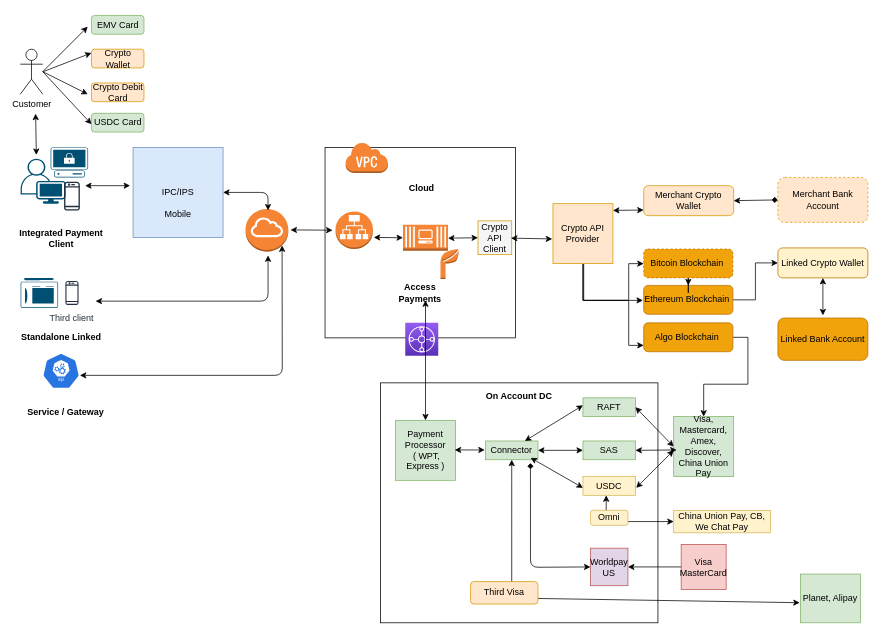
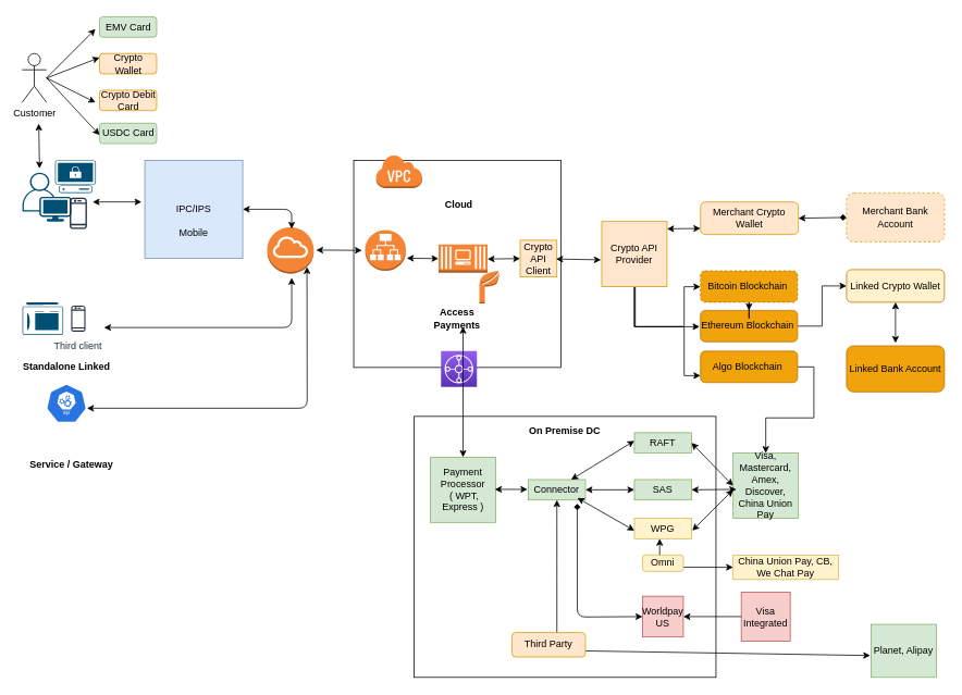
  <mxCell id="0" />
  <mxCell id="1" parent="0" />
  <mxCell id="2" value="" style="rounded=0;whiteSpace=wrap;html=1;fillColor=none;" vertex="1" parent="1"><mxGeometry x="507" y="510" width="370" height="320" as="geometry" /></mxCell>
  <mxCell id="3" value="&lt;br&gt;&lt;br&gt;IPC/IPS&lt;br&gt;&lt;br&gt;Mobile" style="whiteSpace=wrap;html=1;aspect=fixed;fillColor=#dae8fc;strokeColor=#6c8ebf;" vertex="1" parent="1"><mxGeometry x="177" y="196" width="120" height="120" as="geometry" /></mxCell>
  <mxCell id="4" value="" style="whiteSpace=wrap;html=1;aspect=fixed;fillColor=none;" vertex="1" parent="1"><mxGeometry x="433" y="196" width="254" height="254" as="geometry" /></mxCell>
- <mxCell id="5" value="Crypto API&lt;br&gt;Client" style="whiteSpace=wrap;html=1;aspect=fixed;fillColor=#f5f5f5;strokeColor=#d79b00;" vertex="1" parent="1"><mxGeometry x="637" y="294" width="45" height="45" as="geometry" /></mxCell>
+ <mxCell id="5" value="Crypto API&lt;br&gt;Client" style="whiteSpace=wrap;html=1;aspect=fixed;fillColor=#ffe6cc;strokeColor=#d79b00;" vertex="1" parent="1"><mxGeometry x="637" y="294" width="45" height="45" as="geometry" /></mxCell>
  <mxCell id="6" value="Merchant Crypto Wallet" style="rounded=1;whiteSpace=wrap;html=1;fillColor=#ffe6cc;strokeColor=#d79b00;" vertex="1" parent="1"><mxGeometry x="858" y="247" width="120" height="40" as="geometry" /></mxCell>
  <mxCell id="7" value="" style="endArrow=classic;startArrow=classic;html=1;entryX=-0.021;entryY=0.568;entryDx=0;entryDy=0;entryPerimeter=0;" edge="1" parent="1"><mxGeometry width="50" height="50" relative="1" as="geometry"><mxPoint x="387" y="306" as="sourcePoint" /><mxPoint x="443.01" y="306.42" as="targetPoint" /></mxGeometry></mxCell>
  <mxCell id="8" value="" style="edgeStyle=orthogonalEdgeStyle;rounded=0;orthogonalLoop=1;jettySize=auto;html=1;" edge="1" parent="1" source="11" target="72"><mxGeometry relative="1" as="geometry"><Array as="points"><mxPoint x="777" y="400" /><mxPoint x="838" y="400" /><mxPoint x="838" y="351" /></Array></mxGeometry></mxCell>
  <mxCell id="9" style="edgeStyle=orthogonalEdgeStyle;rounded=0;orthogonalLoop=1;jettySize=auto;html=1;" edge="1" parent="1" source="11"><mxGeometry relative="1" as="geometry"><mxPoint x="857" y="400" as="targetPoint" /><Array as="points"><mxPoint x="777" y="400" /></Array></mxGeometry></mxCell>
  <mxCell id="10" style="edgeStyle=orthogonalEdgeStyle;rounded=0;orthogonalLoop=1;jettySize=auto;html=1;" edge="1" parent="1"><mxGeometry relative="1" as="geometry"><mxPoint x="858" y="460" as="targetPoint" /><mxPoint x="778" y="351" as="sourcePoint" /><Array as="points"><mxPoint x="778" y="400" /><mxPoint x="838" y="400" /><mxPoint x="838" y="460" /></Array></mxGeometry></mxCell>
  <mxCell id="11" value="Crypto API Provider" style="whiteSpace=wrap;html=1;aspect=fixed;fillColor=#ffe6cc;strokeColor=#d79b00;" vertex="1" parent="1"><mxGeometry x="737" y="271" width="80" height="80" as="geometry" /></mxCell>
  <mxCell id="12" value="" style="endArrow=classic;startArrow=classic;html=1;entryX=0;entryY=0.75;entryDx=0;entryDy=0;" edge="1" parent="1"><mxGeometry width="50" height="50" relative="1" as="geometry"><mxPoint x="817" y="280" as="sourcePoint" /><mxPoint x="858" y="279.5" as="targetPoint" /></mxGeometry></mxCell>
  <mxCell id="13" value="Merchant Bank Account" style="rounded=1;whiteSpace=wrap;html=1;fillColor=#ffe6cc;strokeColor=#d79b00;dashed=1;" vertex="1" parent="1"><mxGeometry x="1037" y="236" width="120" height="60" as="geometry" /></mxCell>
  <mxCell id="14" value="" style="endArrow=diamond;startArrow=classic;html=1;exitX=1;exitY=0.5;exitDx=0;exitDy=0;entryX=0;entryY=0.5;entryDx=0;entryDy=0;" edge="1" parent="1" source="6" target="13"><mxGeometry width="50" height="50" relative="1" as="geometry"><mxPoint x="997" y="400" as="sourcePoint" /><mxPoint x="1047" y="350" as="targetPoint" /></mxGeometry></mxCell>
  <mxCell id="15" value="Connector" style="rounded=0;whiteSpace=wrap;html=1;fillColor=#d5e8d4;strokeColor=#82b366;" vertex="1" parent="1"><mxGeometry x="647" y="587.5" width="70" height="25" as="geometry" /></mxCell>
  <mxCell id="16" value="Visa, Mastercard, Amex, Discover, China Union Pay" style="whiteSpace=wrap;html=1;aspect=fixed;fillColor=#d5e8d4;strokeColor=#82b366;" vertex="1" parent="1"><mxGeometry x="898" y="555" width="80" height="80" as="geometry" /></mxCell>
  <mxCell id="17" value="Payment Processor&lt;br&gt;&amp;nbsp;( WPT, Express )" style="whiteSpace=wrap;html=1;aspect=fixed;fillColor=#d5e8d4;strokeColor=#82b366;" vertex="1" parent="1"><mxGeometry x="527" y="560" width="80" height="80" as="geometry" /></mxCell>
  <mxCell id="18" value="" style="endArrow=classic;startArrow=classic;html=1;entryX=0;entryY=0.5;entryDx=0;entryDy=0;entryPerimeter=0;" edge="1" parent="1"><mxGeometry width="50" height="50" relative="1" as="geometry"><mxPoint x="606" y="599.5" as="sourcePoint" /><mxPoint x="646" y="599.5" as="targetPoint" /></mxGeometry></mxCell>
  <mxCell id="19" value="" style="endArrow=classic;startArrow=classic;html=1;entryX=0;entryY=0.5;entryDx=0;entryDy=0;" edge="1" parent="1"><mxGeometry width="50" height="50" relative="1" as="geometry"><mxPoint x="847" y="600" as="sourcePoint" /><mxPoint x="902" y="599.5" as="targetPoint" /></mxGeometry></mxCell>
  <mxCell id="20" value="&lt;b&gt;Cloud&lt;/b&gt;" style="text;html=1;strokeColor=none;fillColor=none;align=center;verticalAlign=middle;whiteSpace=wrap;rounded=0;" vertex="1" parent="1"><mxGeometry x="527" y="240" width="70" height="20" as="geometry" /></mxCell>
- <mxCell id="21" value="&lt;b&gt;On Account DC&lt;/b&gt;" style="text;html=1;strokeColor=none;fillColor=none;align=center;verticalAlign=middle;whiteSpace=wrap;rounded=0;" vertex="1" parent="1"><mxGeometry x="632" y="518" width="120" height="20" as="geometry" /></mxCell>
+ <mxCell id="21" value="&lt;b&gt;On Premise DC&lt;/b&gt;" style="text;html=1;strokeColor=none;fillColor=none;align=center;verticalAlign=middle;whiteSpace=wrap;rounded=0;" vertex="1" parent="1"><mxGeometry x="632" y="518" width="120" height="20" as="geometry" /></mxCell>
  <mxCell id="22" value="" style="outlineConnect=0;dashed=0;verticalLabelPosition=bottom;verticalAlign=top;align=center;html=1;shape=mxgraph.aws3.application_load_balancer;fillColor=#F58534;gradientColor=none;" vertex="1" parent="1"><mxGeometry x="447" y="281.5" width="50" height="50" as="geometry" /></mxCell>
  <mxCell id="23" value="" style="outlineConnect=0;dashed=0;verticalLabelPosition=bottom;verticalAlign=top;align=center;html=1;shape=mxgraph.aws3.application;fillColor=#F58534;gradientColor=none;" vertex="1" parent="1"><mxGeometry x="587" y="331.5" width="24.5" height="40" as="geometry" /></mxCell>
  <mxCell id="24" value="" style="outlineConnect=0;dashed=0;verticalLabelPosition=bottom;verticalAlign=top;align=center;html=1;shape=mxgraph.aws3.ec2_compute_container_3;fillColor=#F58534;gradientColor=none;" vertex="1" parent="1"><mxGeometry x="537" y="299.25" width="60" height="34.5" as="geometry" /></mxCell>
  <mxCell id="25" value="" style="points=[[0.02,0.015,0],[0.5,0,0],[0.98,0.015,0],[1,0.38,0],[0.895,0.98,0],[0.5,1,0],[0.105,0.98,0],[0,0.38,0]];verticalLabelPosition=bottom;sketch=0;html=1;verticalAlign=top;aspect=fixed;align=center;pointerEvents=1;shape=mxgraph.cisco19.secure_endpoint_pc;fillColor=#005073;strokeColor=none;" vertex="1" parent="1"><mxGeometry x="67" y="196" width="50" height="40" as="geometry" /></mxCell>
  <mxCell id="26" value="" style="points=[[0.35,0,0],[0.98,0.51,0],[1,0.71,0],[0.67,1,0],[0,0.795,0],[0,0.65,0]];verticalLabelPosition=bottom;sketch=0;html=1;verticalAlign=top;aspect=fixed;align=center;pointerEvents=1;shape=mxgraph.cisco19.user;fillColor=#005073;strokeColor=none;" vertex="1" parent="1"><mxGeometry x="27" y="211" width="60" height="60" as="geometry" /></mxCell>
  <mxCell id="27" value="Third client" style="sketch=0;outlineConnect=0;fontColor=#232F3E;gradientColor=none;strokeColor=#232F3E;fillColor=#ffffff;dashed=0;verticalLabelPosition=bottom;verticalAlign=top;align=center;html=1;fontSize=12;fontStyle=0;aspect=fixed;shape=mxgraph.aws4.resourceIcon;resIcon=mxgraph.aws4.mobile_client;" vertex="1" parent="1"><mxGeometry x="75.49" y="370" width="40" height="40" as="geometry" /></mxCell>
  <mxCell id="28" value="" style="points=[[0.015,0.14,0],[0.5,0,0],[0.985,0.14,0],[1,0.57,0],[0.99,0.98,0],[0.5,1,0],[0.01,0.98,0],[0,0.57,0]];verticalLabelPosition=bottom;sketch=0;html=1;verticalAlign=top;aspect=fixed;align=center;pointerEvents=1;shape=mxgraph.cisco19.tablet;fillColor=#005073;strokeColor=none;" vertex="1" parent="1"><mxGeometry x="27" y="370" width="50" height="40" as="geometry" /></mxCell>
  <mxCell id="29" value="" style="sketch=0;outlineConnect=0;fontColor=#232F3E;gradientColor=none;fillColor=#232F3E;strokeColor=none;dashed=0;verticalLabelPosition=bottom;verticalAlign=top;align=center;html=1;fontSize=12;fontStyle=0;aspect=fixed;pointerEvents=1;shape=mxgraph.aws4.mobile_client;" vertex="1" parent="1"><mxGeometry x="84.97" y="241" width="21.03" height="40" as="geometry" /></mxCell>
  <mxCell id="30" value="" style="sketch=0;points=[[0,0,0],[0.25,0,0],[0.5,0,0],[0.75,0,0],[1,0,0],[0,1,0],[0.25,1,0],[0.5,1,0],[0.75,1,0],[1,1,0],[0,0.25,0],[0,0.5,0],[0,0.75,0],[1,0.25,0],[1,0.5,0],[1,0.75,0]];outlineConnect=0;fontColor=#232F3E;gradientColor=#945DF2;gradientDirection=north;fillColor=#5A30B5;strokeColor=#ffffff;dashed=0;verticalLabelPosition=bottom;verticalAlign=top;align=center;html=1;fontSize=12;fontStyle=0;aspect=fixed;shape=mxgraph.aws4.resourceIcon;resIcon=mxgraph.aws4.transit_gateway;" vertex="1" parent="1"><mxGeometry x="540" y="430" width="44" height="44" as="geometry" /></mxCell>
  <mxCell id="31" value="" style="sketch=0;html=1;dashed=0;whitespace=wrap;fillColor=#2875E2;strokeColor=#ffffff;points=[[0.005,0.63,0],[0.1,0.2,0],[0.9,0.2,0],[0.5,0,0],[0.995,0.63,0],[0.72,0.99,0],[0.5,1,0],[0.28,0.99,0]];shape=mxgraph.kubernetes.icon;prIcon=api" vertex="1" parent="1"><mxGeometry x="56" y="470" width="50" height="48" as="geometry" /></mxCell>
  <mxCell id="32" value="" style="outlineConnect=0;dashed=0;verticalLabelPosition=bottom;verticalAlign=top;align=center;html=1;shape=mxgraph.aws3.internet_gateway;fillColor=#F58534;gradientColor=none;" vertex="1" parent="1"><mxGeometry x="327" y="278" width="57" height="57" as="geometry" /></mxCell>
  <mxCell id="33" value="" style="outlineConnect=0;dashed=0;verticalLabelPosition=bottom;verticalAlign=top;align=center;html=1;shape=mxgraph.aws3.virtual_private_cloud;fillColor=#F58534;gradientColor=none;" vertex="1" parent="1"><mxGeometry x="460" y="189" width="57" height="41" as="geometry" /></mxCell>
  <mxCell id="34" value="" style="endArrow=classic;startArrow=classic;html=1;entryX=-0.012;entryY=0.588;entryDx=0;entryDy=0;entryPerimeter=0;" edge="1" parent="1" target="11"><mxGeometry width="50" height="50" relative="1" as="geometry"><mxPoint x="681" y="317" as="sourcePoint" /><mxPoint x="709" y="317" as="targetPoint" /></mxGeometry></mxCell>
  <mxCell id="35" value="" style="endArrow=classic;startArrow=classic;html=1;entryX=0;entryY=0.5;entryDx=0;entryDy=0;" edge="1" parent="1" target="5"><mxGeometry width="50" height="50" relative="1" as="geometry"><mxPoint x="597" y="317" as="sourcePoint" /><mxPoint x="617" y="360" as="targetPoint" /></mxGeometry></mxCell>
  <mxCell id="36" value="&lt;b&gt;Access Payments&lt;/b&gt;" style="text;html=1;strokeColor=none;fillColor=none;align=center;verticalAlign=middle;whiteSpace=wrap;rounded=0;" vertex="1" parent="1"><mxGeometry x="525" y="380" width="70" height="20" as="geometry" /></mxCell>
  <mxCell id="37" value="" style="endArrow=classic;startArrow=classic;html=1;entryX=0;entryY=0.5;entryDx=0;entryDy=0;entryPerimeter=0;exitX=1.02;exitY=0.69;exitDx=0;exitDy=0;exitPerimeter=0;" edge="1" parent="1" source="22" target="24"><mxGeometry width="50" height="50" relative="1" as="geometry"><mxPoint x="567" y="400" as="sourcePoint" /><mxPoint x="617" y="350" as="targetPoint" /></mxGeometry></mxCell>
  <mxCell id="38" value="" style="endArrow=classic;startArrow=classic;html=1;entryX=0.5;entryY=0;entryDx=0;entryDy=0;" edge="1" parent="1" target="17"><mxGeometry width="50" height="50" relative="1" as="geometry"><mxPoint x="567" y="400" as="sourcePoint" /><mxPoint x="617" y="350" as="targetPoint" /></mxGeometry></mxCell>
  <mxCell id="39" value="" style="endArrow=classic;startArrow=classic;html=1;" edge="1" parent="1"><mxGeometry width="50" height="50" relative="1" as="geometry"><mxPoint x="113" y="247" as="sourcePoint" /><mxPoint x="173" y="247" as="targetPoint" /></mxGeometry></mxCell>
  <mxCell id="40" value="" style="endArrow=classic;startArrow=classic;html=1;" edge="1" parent="1"><mxGeometry width="50" height="50" relative="1" as="geometry"><mxPoint x="127" y="401" as="sourcePoint" /><mxPoint x="357" y="340" as="targetPoint" /><Array as="points"><mxPoint x="357" y="401" /></Array></mxGeometry></mxCell>
  <mxCell id="41" value="" style="endArrow=classic;startArrow=classic;html=1;entryX=0.855;entryY=0.855;entryDx=0;entryDy=0;entryPerimeter=0;" edge="1" parent="1" target="32"><mxGeometry width="50" height="50" relative="1" as="geometry"><mxPoint x="106" y="500" as="sourcePoint" /><mxPoint x="156" y="450" as="targetPoint" /><Array as="points"><mxPoint x="376" y="500" /></Array></mxGeometry></mxCell>
- <mxCell id="42" value="&lt;b&gt;Service / Gateway&lt;/b&gt;" style="text;html=1;strokeColor=none;fillColor=none;align=center;verticalAlign=middle;whiteSpace=wrap;rounded=0;" vertex="1" parent="1"><mxGeometry x="27" y="540" width="121" height="20" as="geometry" /></mxCell>
+ <mxCell id="42" value="&lt;b&gt;Service / Gateway&lt;/b&gt;" style="text;html=1;strokeColor=none;fillColor=none;align=center;verticalAlign=middle;whiteSpace=wrap;rounded=0;" vertex="1" parent="1"><mxGeometry x="27" y="560" width="121" height="20" as="geometry" /></mxCell>
  <mxCell id="43" value="&lt;b&gt;Standalone Linked&lt;/b&gt;" style="text;html=1;strokeColor=none;fillColor=none;align=center;verticalAlign=middle;whiteSpace=wrap;rounded=0;" vertex="1" parent="1"><mxGeometry x="20.5" y="440" width="121" height="20" as="geometry" /></mxCell>
- <mxCell id="44" value="&lt;b&gt;Integrated Payment Client&lt;/b&gt;" style="text;html=1;strokeColor=none;fillColor=none;align=center;verticalAlign=middle;whiteSpace=wrap;rounded=0;" vertex="1" parent="1"><mxGeometry x="20.5" y="306.5" width="121" height="20" as="geometry" /></mxCell>
  <mxCell id="45" value="" style="endArrow=classic;startArrow=classic;html=1;" edge="1" parent="1"><mxGeometry width="50" height="50" relative="1" as="geometry"><mxPoint x="297" y="256" as="sourcePoint" /><mxPoint x="357" y="280" as="targetPoint" /><Array as="points"><mxPoint x="357" y="256" /></Array></mxGeometry></mxCell>
  <mxCell id="46" value="RAFT" style="rounded=0;whiteSpace=wrap;html=1;fillColor=#d5e8d4;strokeColor=#82b366;" vertex="1" parent="1"><mxGeometry x="777" y="530" width="70" height="25" as="geometry" /></mxCell>
  <mxCell id="47" value="SAS" style="rounded=0;whiteSpace=wrap;html=1;fillColor=#d5e8d4;strokeColor=#82b366;" vertex="1" parent="1"><mxGeometry x="777" y="587.5" width="70" height="25" as="geometry" /></mxCell>
- <mxCell id="48" value="USDC" style="rounded=0;whiteSpace=wrap;html=1;fillColor=#fff2cc;strokeColor=#d6b656;" vertex="1" parent="1"><mxGeometry x="777" y="635" width="70" height="25" as="geometry" /></mxCell>
+ <mxCell id="48" value="WPG" style="rounded=0;whiteSpace=wrap;html=1;fillColor=#fff2cc;strokeColor=#d6b656;" vertex="1" parent="1"><mxGeometry x="777" y="635" width="70" height="25" as="geometry" /></mxCell>
  <mxCell id="49" value="" style="endArrow=classic;startArrow=classic;html=1;exitX=0.75;exitY=0;exitDx=0;exitDy=0;" edge="1" parent="1" source="15"><mxGeometry width="50" height="50" relative="1" as="geometry"><mxPoint x="742" y="577.5" as="sourcePoint" /><mxPoint x="777" y="540" as="targetPoint" /></mxGeometry></mxCell>
  <mxCell id="50" value="" style="endArrow=classic;startArrow=classic;html=1;exitX=1;exitY=0.5;exitDx=0;exitDy=0;" edge="1" parent="1" source="15"><mxGeometry width="50" height="50" relative="1" as="geometry"><mxPoint x="727" y="650" as="sourcePoint" /><mxPoint x="777" y="600" as="targetPoint" /></mxGeometry></mxCell>
  <mxCell id="51" value="" style="endArrow=classic;startArrow=classic;html=1;exitX=0.86;exitY=0.9;exitDx=0;exitDy=0;exitPerimeter=0;" edge="1" parent="1" source="15"><mxGeometry width="50" height="50" relative="1" as="geometry"><mxPoint x="727" y="700" as="sourcePoint" /><mxPoint x="777" y="650" as="targetPoint" /></mxGeometry></mxCell>
  <mxCell id="52" value="" style="endArrow=classic;startArrow=classic;html=1;exitX=1;exitY=0.5;exitDx=0;exitDy=0;entryX=0;entryY=0.5;entryDx=0;entryDy=0;" edge="1" parent="1" source="46" target="16"><mxGeometry width="50" height="50" relative="1" as="geometry"><mxPoint x="848" y="610" as="sourcePoint" /><mxPoint x="898" y="560" as="targetPoint" /></mxGeometry></mxCell>
  <mxCell id="53" value="" style="endArrow=classic;startArrow=classic;html=1;" edge="1" parent="1"><mxGeometry width="50" height="50" relative="1" as="geometry"><mxPoint x="848" y="650" as="sourcePoint" /><mxPoint x="898" y="600" as="targetPoint" /></mxGeometry></mxCell>
  <mxCell id="54" value="Planet, Alipay" style="whiteSpace=wrap;html=1;aspect=fixed;fillColor=#d5e8d4;strokeColor=#82b366;" vertex="1" parent="1"><mxGeometry x="1067" y="765" width="80" height="65" as="geometry" /></mxCell>
  <mxCell id="55" value="" style="endArrow=classic;startArrow=classic;html=1;" edge="1" parent="1"><mxGeometry width="50" height="50" relative="1" as="geometry"><mxPoint x="898" y="695" as="sourcePoint" /><mxPoint x="808" y="660" as="targetPoint" /><Array as="points"><mxPoint x="808" y="695" /></Array></mxGeometry></mxCell>
  <mxCell id="56" value="" style="endArrow=classic;startArrow=classic;html=1;exitX=-0.012;exitY=0.588;exitDx=0;exitDy=0;exitPerimeter=0;" edge="1" parent="1" source="54"><mxGeometry width="50" height="50" relative="1" as="geometry"><mxPoint x="632" y="662.5" as="sourcePoint" /><mxPoint x="682" y="612.5" as="targetPoint" /><Array as="points"><mxPoint x="682" y="797" /><mxPoint x="682" y="700" /><mxPoint x="682" y="630" /></Array></mxGeometry></mxCell>
  <mxCell id="57" value="Omni" style="rounded=1;whiteSpace=wrap;html=1;fillColor=#fff2cc;strokeColor=#d6b656;" vertex="1" parent="1"><mxGeometry x="787" y="680" width="50" height="20" as="geometry" /></mxCell>
- <mxCell id="58" value="Third Visa" style="rounded=1;whiteSpace=wrap;html=1;fillColor=#ffe6cc;strokeColor=#d79b00;" vertex="1" parent="1"><mxGeometry x="627" y="775" width="90" height="30" as="geometry" /></mxCell>
+ <mxCell id="58" value="Third Party" style="rounded=1;whiteSpace=wrap;html=1;fillColor=#ffe6cc;strokeColor=#d79b00;" vertex="1" parent="1"><mxGeometry x="627" y="775" width="90" height="30" as="geometry" /></mxCell>
  <mxCell id="59" value="EMV Card" style="rounded=1;whiteSpace=wrap;html=1;fillColor=#d5e8d4;strokeColor=#82b366;" vertex="1" parent="1"><mxGeometry x="121.5" y="20" width="70" height="25" as="geometry" /></mxCell>
  <mxCell id="60" value="Crypto Wallet" style="rounded=1;whiteSpace=wrap;html=1;fillColor=#ffe6cc;strokeColor=#d79b00;" vertex="1" parent="1"><mxGeometry x="121.5" y="65" width="70" height="25" as="geometry" /></mxCell>
  <mxCell id="61" value="Crypto Debit Card" style="rounded=1;whiteSpace=wrap;html=1;fillColor=#ffe6cc;strokeColor=#d79b00;" vertex="1" parent="1"><mxGeometry x="121.5" y="110" width="70" height="25" as="geometry" /></mxCell>
  <mxCell id="62" value="USDC Card" style="rounded=1;whiteSpace=wrap;html=1;fillColor=#d5e8d4;strokeColor=#82b366;" vertex="1" parent="1"><mxGeometry x="121.5" y="150.5" width="70" height="25" as="geometry" /></mxCell>
  <mxCell id="63" value="" style="endArrow=classic;html=1;" edge="1" parent="1"><mxGeometry width="50" height="50" relative="1" as="geometry"><mxPoint x="56.5" y="95" as="sourcePoint" /><mxPoint x="116.5" y="35" as="targetPoint" /></mxGeometry></mxCell>
  <mxCell id="64" value="" style="endArrow=classic;html=1;" edge="1" parent="1"><mxGeometry width="50" height="50" relative="1" as="geometry"><mxPoint x="56.5" y="95" as="sourcePoint" /><mxPoint x="116.5" y="125" as="targetPoint" /></mxGeometry></mxCell>
  <mxCell id="65" value="" style="endArrow=classic;html=1;" edge="1" parent="1"><mxGeometry width="50" height="50" relative="1" as="geometry"><mxPoint x="56.5" y="95" as="sourcePoint" /><mxPoint x="121.5" y="165" as="targetPoint" /></mxGeometry></mxCell>
  <mxCell id="66" value="Customer" style="shape=umlActor;verticalLabelPosition=bottom;verticalAlign=top;html=1;outlineConnect=0;" vertex="1" parent="1"><mxGeometry x="26.5" y="65" width="30" height="60" as="geometry" /></mxCell>
  <mxCell id="67" value="" style="endArrow=classic;html=1;" edge="1" parent="1"><mxGeometry width="50" height="50" relative="1" as="geometry"><mxPoint x="57" y="95" as="sourcePoint" /><mxPoint x="121.5" y="70" as="targetPoint" /></mxGeometry></mxCell>
  <mxCell id="68" value="" style="endArrow=classic;startArrow=classic;html=1;exitX=0.35;exitY=0;exitDx=0;exitDy=0;exitPerimeter=0;" edge="1" parent="1"><mxGeometry width="50" height="50" relative="1" as="geometry"><mxPoint x="48" y="206" as="sourcePoint" /><mxPoint x="47" y="151" as="targetPoint" /></mxGeometry></mxCell>
  <mxCell id="69" style="edgeStyle=orthogonalEdgeStyle;rounded=0;orthogonalLoop=1;jettySize=auto;html=1;entryX=0;entryY=0.5;entryDx=0;entryDy=0;" edge="1" parent="1" source="70" target="75"><mxGeometry relative="1" as="geometry" /></mxCell>
  <mxCell id="70" value="Ethereum Blockchain&amp;nbsp;" style="rounded=1;whiteSpace=wrap;html=1;fillColor=#f0a30a;strokeColor=#BD7000;fontColor=#000000;" vertex="1" parent="1"><mxGeometry x="858" y="380" width="119" height="38.5" as="geometry" /></mxCell>
  <mxCell id="71" value="" style="edgeStyle=orthogonalEdgeStyle;rounded=0;orthogonalLoop=1;jettySize=auto;html=1;" edge="1" parent="1" source="72" target="70"><mxGeometry relative="1" as="geometry" /></mxCell>
  <mxCell id="72" value="Bitcoin Blockchain&amp;nbsp;" style="rounded=1;whiteSpace=wrap;html=1;fillColor=#f0a30a;strokeColor=#BD7000;fontColor=#000000;dashed=1;" vertex="1" parent="1"><mxGeometry x="858" y="331.5" width="119" height="38.5" as="geometry" /></mxCell>
  <mxCell id="73" style="edgeStyle=orthogonalEdgeStyle;rounded=0;orthogonalLoop=1;jettySize=auto;html=1;exitX=1;exitY=0.5;exitDx=0;exitDy=0;" edge="1" parent="1" source="74" target="16"><mxGeometry relative="1" as="geometry" /></mxCell>
  <mxCell id="74" value="Algo Blockchain&amp;nbsp;" style="rounded=1;whiteSpace=wrap;html=1;fillColor=#f0a30a;strokeColor=#BD7000;fontColor=#000000;" vertex="1" parent="1"><mxGeometry x="858" y="430" width="119" height="38.5" as="geometry" /></mxCell>
  <mxCell id="75" value="Linked Crypto Wallet" style="rounded=1;whiteSpace=wrap;html=1;fillColor=#fff2cc;strokeColor=#BD7000;fontColor=#000000;" vertex="1" parent="1"><mxGeometry x="1037" y="330" width="120" height="40" as="geometry" /></mxCell>
  <mxCell id="76" value="Linked Bank Account" style="rounded=1;whiteSpace=wrap;html=1;fillColor=#f0a30a;strokeColor=#BD7000;fontColor=#000000;" vertex="1" parent="1"><mxGeometry x="1037" y="423.5" width="120" height="56.5" as="geometry" /></mxCell>
  <mxCell id="77" value="" style="endArrow=classic;startArrow=classic;html=1;entryX=0.5;entryY=1;entryDx=0;entryDy=0;" edge="1" parent="1" target="75"><mxGeometry width="50" height="50" relative="1" as="geometry"><mxPoint x="1097" y="420" as="sourcePoint" /><mxPoint x="1097" y="391" as="targetPoint" /></mxGeometry></mxCell>
  <mxCell id="78" value="&lt;span style=&quot;font-family: &amp;#34;helvetica&amp;#34;&quot;&gt;China Union Pay, CB, We Chat Pay&lt;/span&gt;" style="rounded=0;whiteSpace=wrap;html=1;fillColor=#fff2cc;strokeColor=#d6b656;" vertex="1" parent="1"><mxGeometry x="898" y="680" width="129" height="30" as="geometry" /></mxCell>
- <mxCell id="79" value="Worldpay US" style="whiteSpace=wrap;html=1;aspect=fixed;fillColor=#e1d5e7;strokeColor=#b85450;" vertex="1" parent="1"><mxGeometry x="787" y="730.5" width="50" height="50" as="geometry" /></mxCell>
- <mxCell id="80" value="Visa&lt;br&gt;MasterCard" style="whiteSpace=wrap;html=1;aspect=fixed;fillColor=#f8cecc;strokeColor=#b85450;" vertex="1" parent="1"><mxGeometry x="908" y="725.5" width="60" height="60" as="geometry" /></mxCell>
+ <mxCell id="79" value="Worldpay US" style="whiteSpace=wrap;html=1;aspect=fixed;fillColor=#f8cecc;strokeColor=#b85450;" vertex="1" parent="1"><mxGeometry x="787" y="730.5" width="50" height="50" as="geometry" /></mxCell>
+ <mxCell id="80" value="Visa&lt;br&gt;Integrated" style="whiteSpace=wrap;html=1;aspect=fixed;fillColor=#f8cecc;strokeColor=#b85450;" vertex="1" parent="1"><mxGeometry x="908" y="725.5" width="60" height="60" as="geometry" /></mxCell>
  <mxCell id="81" value="" style="endArrow=diamond;startArrow=classic;html=1;exitX=0;exitY=0.5;exitDx=0;exitDy=0;entryX=0.857;entryY=1.18;entryDx=0;entryDy=0;entryPerimeter=0;" edge="1" parent="1" source="79" target="15"><mxGeometry width="50" height="50" relative="1" as="geometry"><mxPoint x="682" y="720" as="sourcePoint" /><mxPoint x="687" y="620" as="targetPoint" /><Array as="points"><mxPoint x="707" y="756" /></Array></mxGeometry></mxCell>
  <mxCell id="82" value="" style="endArrow=none;startArrow=classic;html=1;exitX=1;exitY=0.5;exitDx=0;exitDy=0;entryX=0;entryY=0.5;entryDx=0;entryDy=0;" edge="1" parent="1" source="79" target="80"><mxGeometry width="50" height="50" relative="1" as="geometry"><mxPoint x="858" y="800" as="sourcePoint" /><mxPoint x="908" y="750" as="targetPoint" /></mxGeometry></mxCell>
